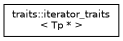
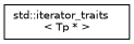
  digraph {
    rankdir=LR
-   n1 [color=black fillcolor=white fontname=Helvetica fontsize=10 height=0.2 label="traits::iterator_traits\l\< Tp * \>" shape=record style=filled width=0.4]
+   n1 [color=black fillcolor=white fontname=Helvetica fontsize=10 height=0.2 label="std::iterator_traits\l\< Tp * \>" shape=record style=filled width=0.4]
  }
